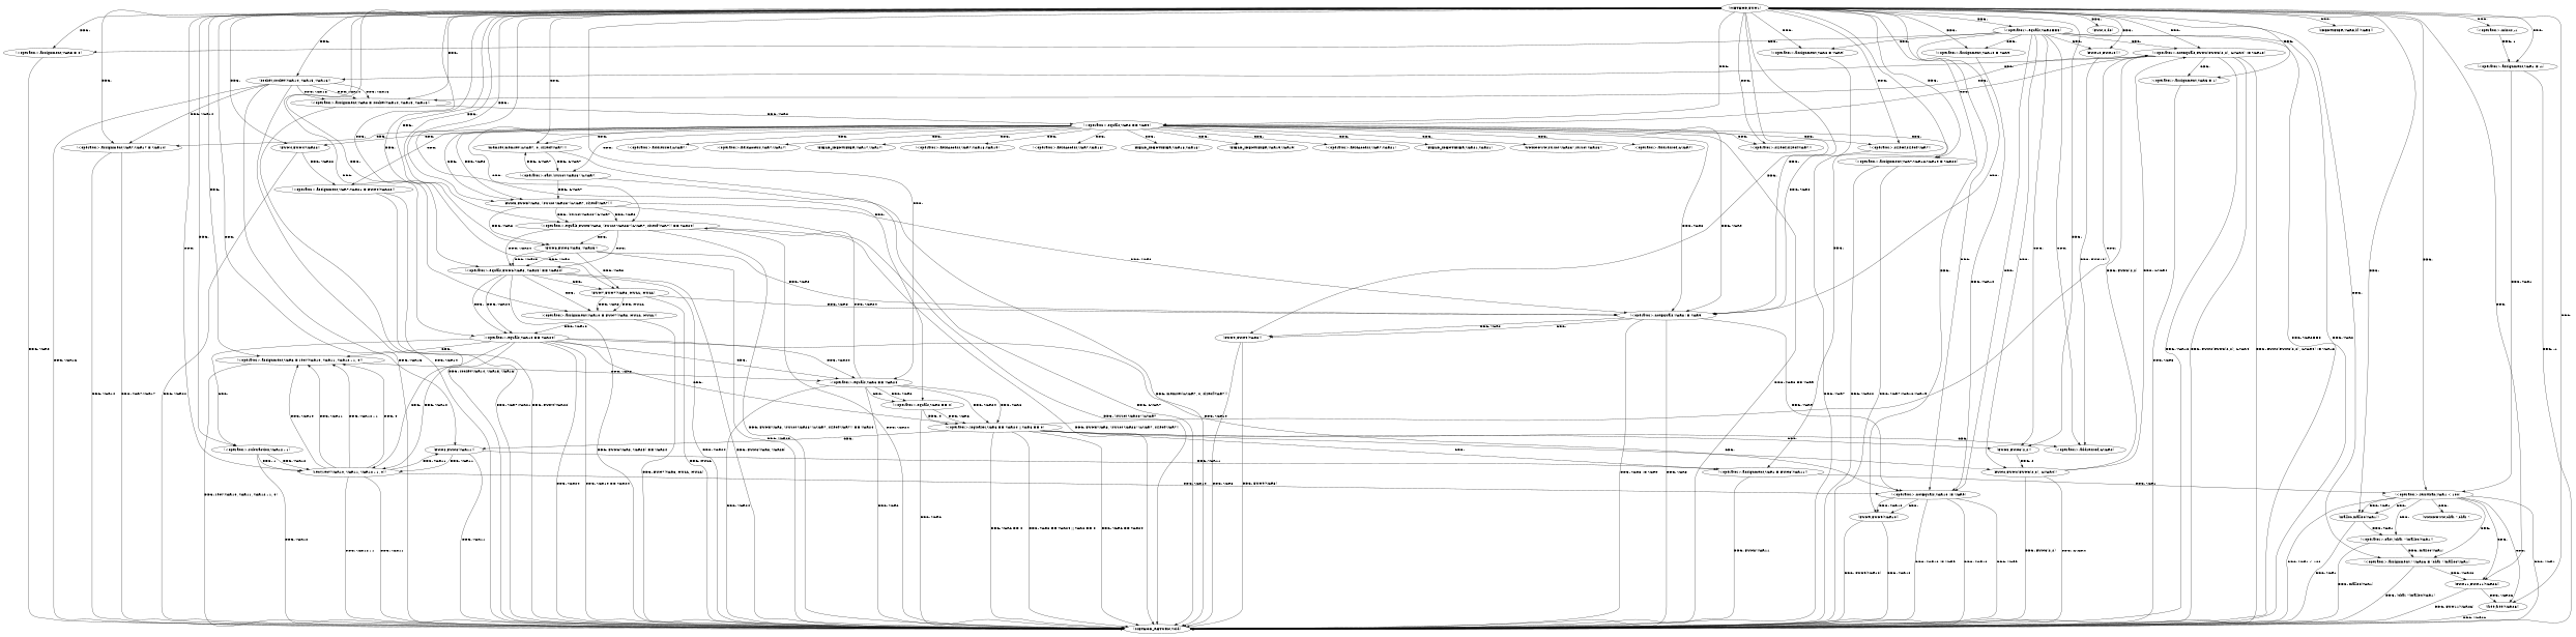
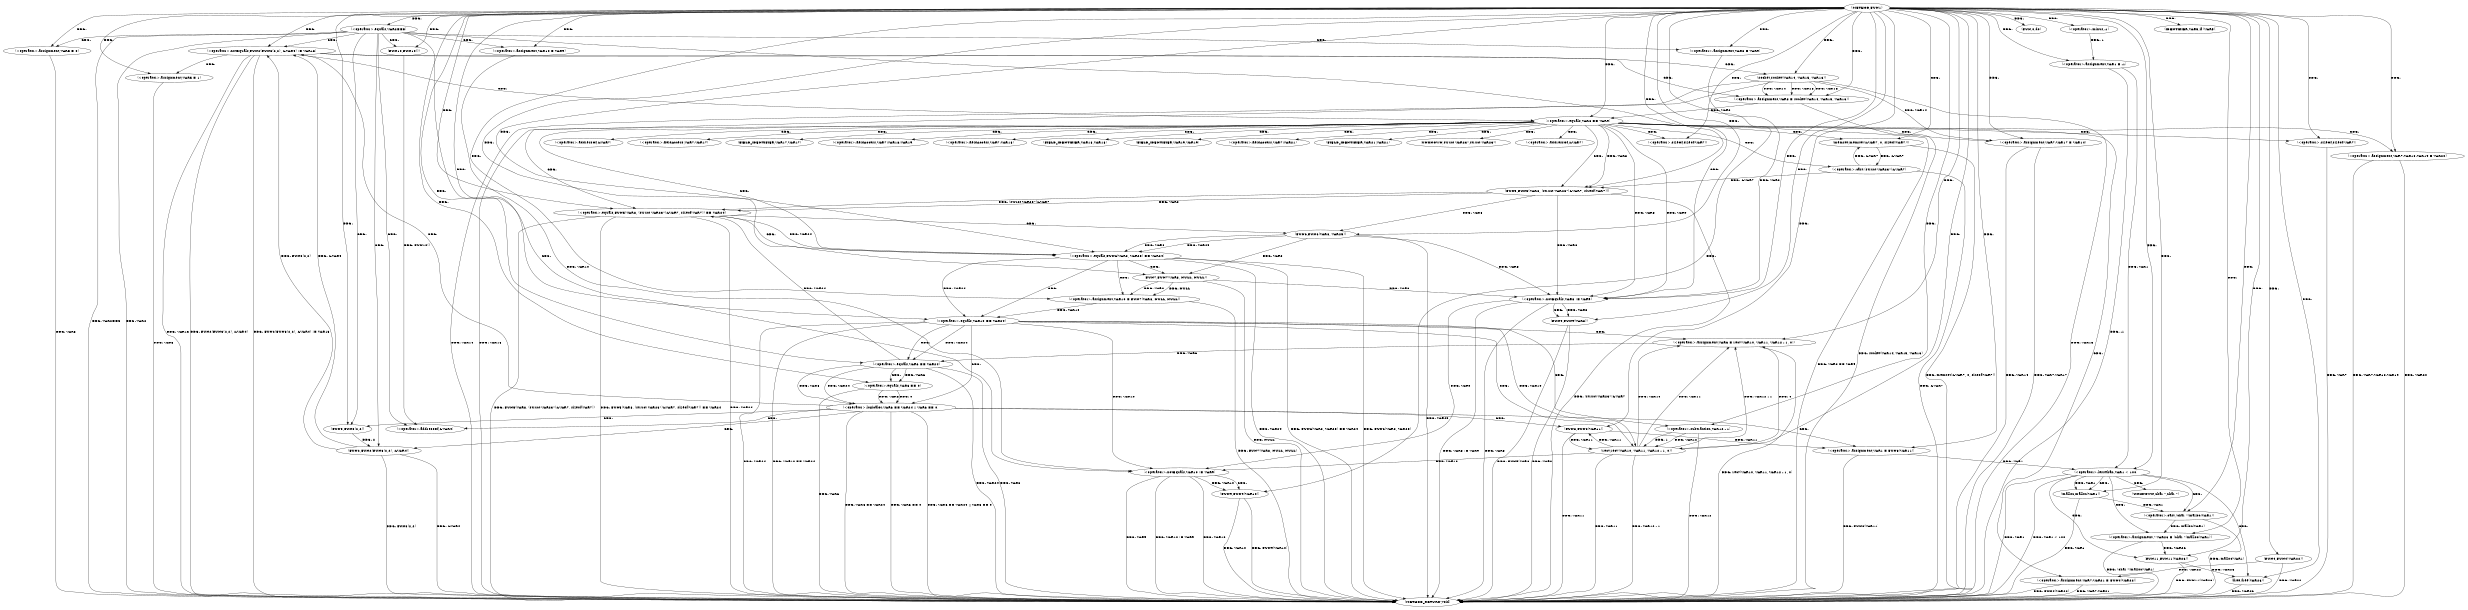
  digraph {
    n1 [label="(METHOD,FUN1)"]
    n2 [label="(<operator>.assignment,VAR1 = -1)"]
    n3 [label="(<operator>.minus,-1)"]
    n4 [label="(<operator>.equals,VAR2==5)"]
    n5 [label="(<operator>.assignment,VAR5 = 0)"]
    n6 [label="(<operator>.assignment,VAR8 = VAR9)"]
    n7 [label="(<operator>.assignment,VAR10 = VAR9)"]
    n8 [label="(<operator>.notEquals,FUN2(FUN3(2,2), &VAR4) != VAR13)"]
    n9 [label="(FUN3,FUN3(2,2))"]
    n10 [label="(<operator>.assignment,VAR5 = 1)"]
    n11 [label="(<operator>.assignment,VAR8 = socket(VAR14, VAR15, VAR16))"]
    n12 [label="(socket,socket(VAR14, VAR15, VAR16))"]
    n13 [label="(<operator>.equals,VAR8 == VAR9)"]
    n14 [label="(memset,memset(&VAR7, 0, sizeof(VAR7)))"]
    n15 [label="(<operator>.sizeOf,sizeof(VAR7))"]
    n16 [label="(<operator>.assignment,VAR7.VAR17 = VAR14)"]
    n17 [label="(<operator>.assignment,VAR7.VAR18.VAR19 = VAR20)"]
    n18 [label="(FUN4,FUN4(VAR22))"]
    n19 [label="(<operator>.equals,FUN5(VAR8, (struct VAR23*)&VAR7, sizeof(VAR7)) == VAR24)"]
    n20 [label="(FUN5,FUN5(VAR8, (struct VAR23*)&VAR7, sizeof(VAR7)))"]
    n21 [label="(<operator>.sizeOf,sizeof(VAR7))"]
    n22 [label="(<operator>.equals,FUN6(VAR8, VAR25) == VAR24)"]
    n23 [label="(FUN6,FUN6(VAR8, VAR25))"]
    n24 [label="(<operator>.assignment,VAR10 = FUN7(VAR8, NULL, NULL))"]
    n25 [label="(FUN7,FUN7(VAR8, NULL, NULL))"]
    n26 [label="(<operator>.equals,VAR10 == VAR24)"]
    n27 [label="(<operator>.assignment,VAR6 = recv(VAR10, VAR11, VAR12 - 1, 0))"]
    n28 [label="(recv,recv(VAR10, VAR11, VAR12 - 1, 0))"]
    n29 [label="(<operator>.subtraction,VAR12 - 1)"]
    n30 [label="(<operator>.equals,VAR6 == VAR24)"]
    n31 [label="(<operator>.equals,VAR6 == 0)"]
    n32 [label="(<operator>.assignment,VAR1 = FUN8(VAR11))"]
    n33 [label="(FUN8,FUN8(VAR11))"]
    n34 [label="(FUN,0,do)"]
    n35 [label="(<operator>.notEquals,VAR8 != VAR9)"]
    n36 [label="(FUN9,FUN9(VAR8))"]
    n37 [label="(<operator>.notEquals,VAR10 != VAR9)"]
    n38 [label="(FUN9,FUN9(VAR10))"]
    n39 [label="(IDENTIFIER,VAR5,if (VAR5))"]
    n40 [label="(FUN10,FUN10())"]
    n41 [label="(<operator>.lessThan,VAR1 < 100)"]
    n42 [label="(<operator>.assignment,* VAR26 = (char *)malloc(VAR1))"]
    n43 [label="(malloc,malloc(VAR1))"]
    n44 [label="(FUN11,FUN11(VAR26))"]
    n45 [label="(free,free(VAR26))"]
    n46 [label="(METHOD_RETURN,void)"]
    n47 [label="(FUN2,FUN2(FUN3(2,2), &VAR4))"]
    n48 [label="(<operator>.addressOf,&VAR4)"]
    n49 [label="(<operator>.assignment,VAR7.VAR21 = FUN4(VAR22))"]
    n50 [label="(<operator>.cast,(struct VAR23*)&VAR7)"]
    n51 [label="(<operator>.addressOf,&VAR7)"]
    n52 [label="(<operator>.fieldAccess,VAR7.VAR17)"]
    n53 [label="(FIELD_IDENTIFIER,VAR17,VAR17)"]
    n54 [label="(<operator>.fieldAccess,VAR7.VAR18.VAR19)"]
    n55 [label="(<operator>.fieldAccess,VAR7.VAR18)"]
    n56 [label="(FIELD_IDENTIFIER,VAR18,VAR18)"]
    n57 [label="(FIELD_IDENTIFIER,VAR19,VAR19)"]
    n58 [label="(<operator>.fieldAccess,VAR7.VAR21)"]
    n59 [label="(FIELD_IDENTIFIER,VAR21,VAR21)"]
    n60 [label="(UNKNOWN,struct VAR23*,struct VAR23*)"]
    n61 [label="(<operator>.addressOf,&VAR7)"]
    n62 [label="(<operator>.logicalOr,VAR6 == VAR24 || VAR6 == 0)"]
    n63 [label="(<operator>.cast,(char *)malloc(VAR1))"]
    n64 [label="(UNKNOWN,char *,char *)"]
    n1 -> n2 [label="DDG: "]
    n1 -> n3 [label="DDG: "]
    n1 -> n4 [label="DDG: "]
    n1 -> n5 [label="DDG: "]
    n1 -> n6 [label="DDG: "]
    n1 -> n7 [label="DDG: "]
    n1 -> n8 [label="DDG: "]
    n1 -> n9 [label="DDG: "]
    n1 -> n10 [label="DDG: "]
    n1 -> n11 [label="DDG: "]
    n1 -> n12 [label="DDG: "]
    n1 -> n13 [label="DDG: "]
    n1 -> n14 [label="CDG: "]
    n1 -> n15 [label="DDG: "]
    n1 -> n16 [label="DDG: "]
    n1 -> n17 [label="DDG: "]
    n1 -> n18 [label="DDG: "]
    n1 -> n19 [label="DDG: "]
    n1 -> n20 [label="DDG: "]
    n1 -> n21 [label="DDG: "]
    n1 -> n22 [label="DDG: "]
    n1 -> n23 [label="DDG: "]
    n1 -> n24 [label="DDG: "]
    n1 -> n25 [label="DDG: "]
    n1 -> n26 [label="DDG: "]
    n1 -> n27 [label="DDG: "]
    n1 -> n28 [label="DDG: "]
    n1 -> n29 [label="DDG: "]
    n1 -> n30 [label="DDG: "]
    n1 -> n31 [label="DDG: "]
    n1 -> n32 [label="DDG: "]
    n1 -> n33 [label="DDG: "]
    n1 -> n34 [label="DDG: "]
    n1 -> n35 [label="DDG: "]
    n1 -> n36 [label="DDG: "]
-   n1 -> n37 [label="DDG: "]
+   n1 -> n63 [label="DDG: "]
    n1 -> n38 [label="DDG: "]
    n1 -> n39 [label="DDG: "]
    n1 -> n40 [label="DDG: "]
    n1 -> n41 [label="DDG: "]
    n1 -> n42 [label="DDG: "]
    n1 -> n43 [label="DDG: "]
    n1 -> n44 [label="DDG: "]
    n1 -> n45 [label="DDG: "]
    n2 -> n41 [label="DDG: VAR1"]
    n2 -> n46 [label="DDG: -1"]
    n3 -> n2 [label="DDG: 1"]
    n4 -> n5 [label="CDG: "]
    n4 -> n6 [label="CDG: "]
    n4 -> n7 [label="CDG: "]
    n4 -> n8 [label="CDG: "]
    n4 -> n9 [label="CDG: "]
    n4 -> n35 [label="CDG: "]
    n4 -> n37 [label="CDG: "]
    n4 -> n40 [label="CDG: "]
    n4 -> n46 [label="DDG: VAR2==5"]
    n4 -> n46 [label="DDG: VAR2"]
    n4 -> n47 [label="CDG: "]
    n4 -> n48 [label="CDG: "]
    n5 -> n46 [label="DDG: VAR5"]
    n6 -> n35 [label="DDG: VAR8"]
    n7 -> n37 [label="DDG: VAR10"]
    n8 -> n10 [label="CDG: "]
    n8 -> n11 [label="CDG: "]
    n8 -> n12 [label="CDG: "]
    n8 -> n13 [label="CDG: "]
    n8 -> n46 [label="DDG: FUN2(FUN3(2,2), &VAR4)"]
    n8 -> n46 [label="DDG: FUN2(FUN3(2,2), &VAR4) != VAR13"]
    n8 -> n46 [label="DDG: VAR13"]
    n9 -> n47 [label="DDG: 2"]
    n10 -> n46 [label="DDG: VAR5"]
    n11 -> n13 [label="DDG: VAR8"]
    n11 -> n46 [label="DDG: socket(VAR14, VAR15, VAR16)"]
    n12 -> n11 [label="DDG: VAR14"]
    n12 -> n11 [label="DDG: VAR15"]
    n12 -> n11 [label="DDG: VAR16"]
    n12 -> n16 [label="DDG: VAR14"]
    n12 -> n46 [label="DDG: VAR15"]
    n12 -> n46 [label="DDG: VAR14"]
    n12 -> n46 [label="DDG: VAR16"]
    n13 -> n14 [label="CDG: "]
    n13 -> n15 [label="CDG: "]
    n13 -> n16 [label="CDG: "]
    n13 -> n17 [label="CDG: "]
-   n13 -> n18 [label="CDG: "]
+   n13 -> n22 [label="CDG: "]
    n13 -> n19 [label="CDG: "]
    n13 -> n20 [label="DDG: VAR8"]
    n13 -> n20 [label="CDG: "]
    n13 -> n21 [label="CDG: "]
    n13 -> n35 [label="DDG: VAR8"]
    n13 -> n35 [label="DDG: VAR9"]
    n13 -> n46 [label="DDG: VAR8 == VAR9"]
    n13 -> n49 [label="CDG: "]
    n13 -> n50 [label="CDG: "]
    n13 -> n51 [label="CDG: "]
    n13 -> n52 [label="CDG: "]
    n13 -> n53 [label="CDG: "]
    n13 -> n54 [label="CDG: "]
    n13 -> n55 [label="CDG: "]
    n13 -> n56 [label="CDG: "]
    n13 -> n57 [label="CDG: "]
    n13 -> n58 [label="CDG: "]
    n13 -> n59 [label="CDG: "]
    n13 -> n60 [label="CDG: "]
    n13 -> n61 [label="CDG: "]
    n14 -> n46 [label="DDG: memset(&VAR7, 0, sizeof(VAR7))"]
    n14 -> n50 [label="DDG: &VAR7"]
    n16 -> n46 [label="DDG: VAR7.VAR17"]
    n16 -> n46 [label="DDG: VAR14"]
    n17 -> n46 [label="DDG: VAR7.VAR18.VAR19"]
    n17 -> n46 [label="DDG: VAR20"]
    n18 -> n46 [label="DDG: VAR22"]
    n18 -> n49 [label="DDG: VAR22"]
    n19 -> n22 [label="DDG: VAR24"]
    n19 -> n22 [label="CDG: "]
    n19 -> n23 [label="CDG: "]
    n19 -> n46 [label="DDG: FUN5(VAR8, (struct VAR23*)&VAR7, sizeof(VAR7)) == VAR24"]
    n19 -> n46 [label="DDG: VAR24"]
    n19 -> n46 [label="DDG: FUN5(VAR8, (struct VAR23*)&VAR7, sizeof(VAR7))"]
    n20 -> n19 [label="DDG: VAR8"]
    n20 -> n19 [label="DDG: (struct VAR23*)&VAR7"]
    n20 -> n23 [label="DDG: VAR8"]
    n20 -> n35 [label="DDG: VAR8"]
    n20 -> n46 [label="DDG: (struct VAR23*)&VAR7"]
    n21 -> n46 [label="DDG: VAR7"]
    n22 -> n24 [label="CDG: "]
    n22 -> n25 [label="CDG: "]
    n22 -> n26 [label="DDG: VAR24"]
    n22 -> n26 [label="CDG: "]
    n22 -> n46 [label="DDG: VAR24"]
    n22 -> n46 [label="DDG: FUN6(VAR8, VAR25) == VAR24"]
    n22 -> n46 [label="DDG: FUN6(VAR8, VAR25)"]
    n23 -> n22 [label="DDG: VAR8"]
    n23 -> n22 [label="DDG: VAR25"]
    n23 -> n25 [label="DDG: VAR8"]
    n23 -> n35 [label="DDG: VAR8"]
    n23 -> n46 [label="DDG: VAR25"]
    n24 -> n26 [label="DDG: VAR10"]
    n24 -> n46 [label="DDG: FUN7(VAR8, NULL, NULL)"]
    n25 -> n24 [label="DDG: VAR8"]
    n25 -> n24 [label="DDG: NULL"]
    n25 -> n35 [label="DDG: VAR8"]
    n25 -> n46 [label="DDG: NULL"]
    n26 -> n27 [label="CDG: "]
    n26 -> n28 [label="DDG: VAR10"]
    n26 -> n28 [label="CDG: "]
    n26 -> n29 [label="CDG: "]
    n26 -> n30 [label="DDG: VAR24"]
    n26 -> n30 [label="CDG: "]
    n26 -> n37 [label="DDG: VAR10"]
    n26 -> n46 [label="DDG: VAR24"]
    n26 -> n46 [label="DDG: VAR10 == VAR24"]
    n26 -> n62 [label="CDG: "]
    n27 -> n30 [label="DDG: VAR6"]
    n27 -> n46 [label="DDG: recv(VAR10, VAR11, VAR12 - 1, 0)"]
    n28 -> n27 [label="DDG: VAR10"]
    n28 -> n27 [label="DDG: VAR11"]
    n28 -> n27 [label="DDG: VAR12 - 1"]
    n28 -> n27 [label="DDG: 0"]
    n28 -> n33 [label="DDG: VAR11"]
    n28 -> n37 [label="DDG: VAR10"]
    n28 -> n46 [label="DDG: VAR12 - 1"]
    n28 -> n46 [label="DDG: VAR11"]
    n29 -> n28 [label="DDG: VAR12"]
    n29 -> n28 [label="DDG: 1"]
    n29 -> n46 [label="DDG: VAR12"]
    n30 -> n19 [label="DDG: VAR24"]
    n30 -> n31 [label="DDG: VAR6"]
    n30 -> n31 [label="CDG: "]
    n30 -> n46 [label="DDG: VAR24"]
    n30 -> n46 [label="DDG: VAR6"]
    n30 -> n62 [label="DDG: VAR6"]
    n30 -> n62 [label="DDG: VAR24"]
    n31 -> n46 [label="DDG: VAR6"]
    n31 -> n62 [label="DDG: VAR6"]
    n31 -> n62 [label="DDG: 0"]
    n32 -> n41 [label="DDG: VAR1"]
    n32 -> n46 [label="DDG: FUN8(VAR11)"]
    n33 -> n28 [label="DDG: VAR11"]
    n33 -> n32 [label="DDG: VAR11"]
    n33 -> n46 [label="DDG: VAR11"]
    n35 -> n36 [label="DDG: VAR8"]
    n35 -> n36 [label="CDG: "]
    n35 -> n37 [label="DDG: VAR9"]
    n35 -> n46 [label="DDG: VAR8 != VAR9"]
    n35 -> n46 [label="DDG: VAR8"]
    n36 -> n46 [label="DDG: VAR8"]
    n36 -> n46 [label="DDG: FUN9(VAR8)"]
    n37 -> n38 [label="DDG: VAR10"]
    n37 -> n38 [label="CDG: "]
    n37 -> n46 [label="DDG: VAR9"]
    n37 -> n46 [label="DDG: VAR10 != VAR9"]
    n37 -> n46 [label="DDG: VAR10"]
    n38 -> n46 [label="DDG: FUN9(VAR10)"]
    n38 -> n46 [label="DDG: VAR10"]
    n40 -> n48 [label="DDG: FUN10()"]
    n41 -> n42 [label="CDG: "]
    n41 -> n43 [label="DDG: VAR1"]
    n41 -> n43 [label="CDG: "]
    n41 -> n44 [label="CDG: "]
    n41 -> n45 [label="CDG: "]
    n41 -> n46 [label="DDG: VAR1"]
    n41 -> n46 [label="DDG: VAR1 < 100"]
    n41 -> n63 [label="CDG: "]
    n41 -> n64 [label="CDG: "]
    n42 -> n44 [label="DDG: VAR26"]
    n42 -> n46 [label="DDG: (char *)malloc(VAR1)"]
    n43 -> n46 [label="DDG: VAR1"]
    n43 -> n63 [label="DDG: VAR1"]
    n44 -> n45 [label="DDG: VAR26"]
    n44 -> n46 [label="DDG: FUN11(VAR26)"]
    n45 -> n46 [label="DDG: VAR26"]
    n47 -> n8 [label="DDG: FUN3(2,2)"]
    n47 -> n8 [label="DDG: &VAR4"]
    n47 -> n46 [label="DDG: FUN3(2,2)"]
    n47 -> n46 [label="DDG: &VAR4"]
    n49 -> n46 [label="DDG: FUN4(VAR22)"]
    n49 -> n46 [label="DDG: VAR7.VAR21"]
    n50 -> n14 [label="DDG: &VAR7"]
    n50 -> n20 [label="DDG: &VAR7"]
    n50 -> n46 [label="DDG: &VAR7"]
    n62 -> n8 [label="CDG: "]
    n62 -> n9 [label="CDG: "]
    n62 -> n32 [label="CDG: "]
    n62 -> n33 [label="CDG: "]
    n62 -> n46 [label="DDG: VAR6 == VAR24"]
    n62 -> n46 [label="DDG: VAR6 == 0"]
    n62 -> n46 [label="DDG: VAR6 == VAR24 || VAR6 == 0"]
    n62 -> n47 [label="CDG: "]
    n62 -> n48 [label="CDG: "]
    n63 -> n42 [label="DDG: malloc(VAR1)"]
    n63 -> n46 [label="DDG: malloc(VAR1)"]
  }
